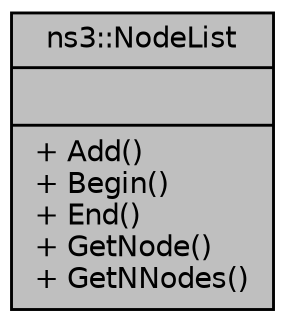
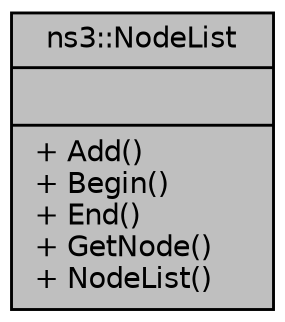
  digraph {
-   n1 [color=black fillcolor=grey75 fontcolor=black fontname=Helvetica fontsize=10 height=0.2 label="{ns3::NodeList\n||+ Add()\l+ Begin()\l+ End()\l+ GetNode()\l+ GetNNodes()\l}" shape=record style=filled width=0.4]
+   n1 [color=black fillcolor=grey75 fontcolor=black fontname=Helvetica fontsize=10 height=0.2 label="{ns3::NodeList\n||+ Add()\l+ Begin()\l+ End()\l+ GetNode()\l+ NodeList()\l}" shape=record style=filled width=0.4]
  }
